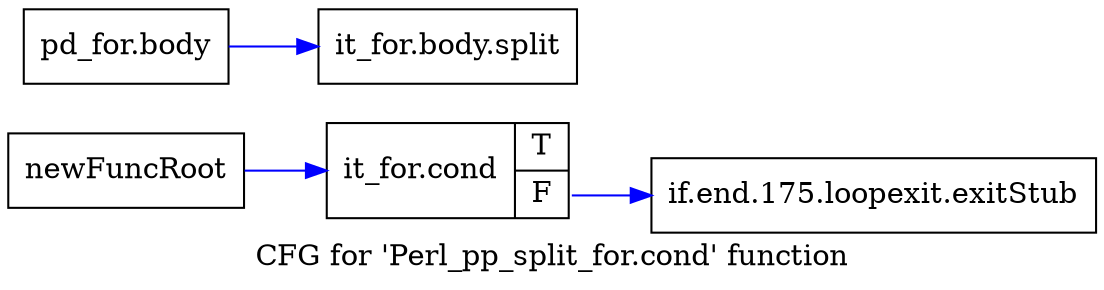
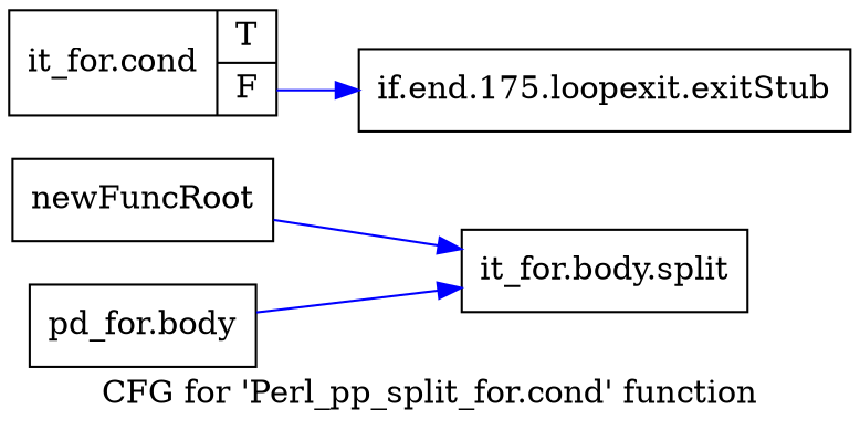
  digraph {
    label="CFG for 'Perl_pp_split_for.cond' function"
    rankdir=LR
    node [shape=record]
    edge [color=blue]
    n1 [label="{newFuncRoot}"]
    n2 [label="{it_for.cond|{<s0>T|<s1>F}}"]
    n3 [label="{if.end.175.loopexit.exitStub}"]
    n4 [label="{pd_for.body}"]
    n5 [label="{it_for.body.split}"]
-   n1 -> n2
+   n1 -> n5
    n2 -> n3 [tailport=s1]
    n4 -> n5
  }
